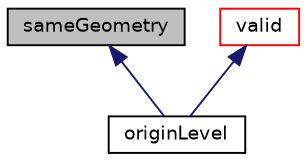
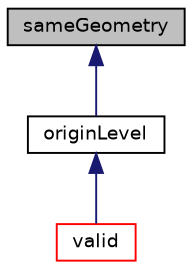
  digraph {
    rankdir=TB
    node [color=black fontname=Helvetica fontsize=10 shape=record]
    edge [color=midnightblue dir=back fontname=Helvetica fontsize=10 labelfontname=Helvetica labelfontsize=10 style=solid]
    n1 [fillcolor=grey75 fontcolor=black height=0.2 label=sameGeometry style=filled width=0.4]
    n2 [height=0.2 label=originLevel width=0.4]
    n3 [color=red height=0.2 label=valid width=0.4]
    n1 -> n2
-   n3 -> n2
+   n2 -> n3
  }
